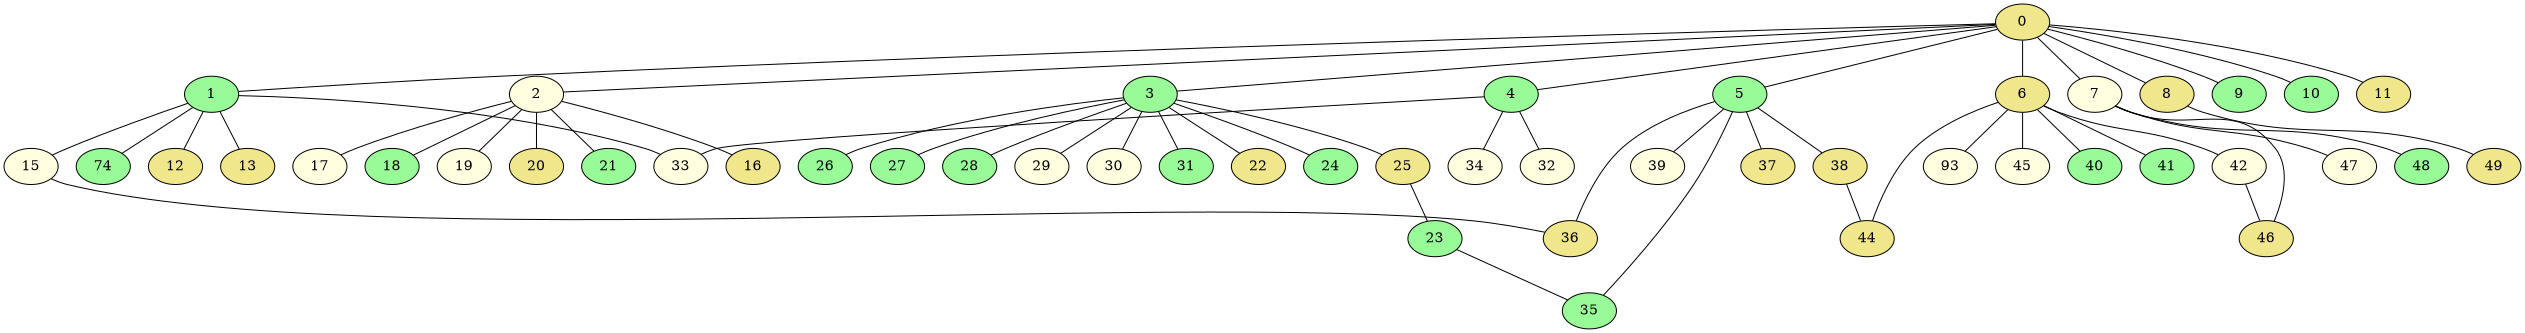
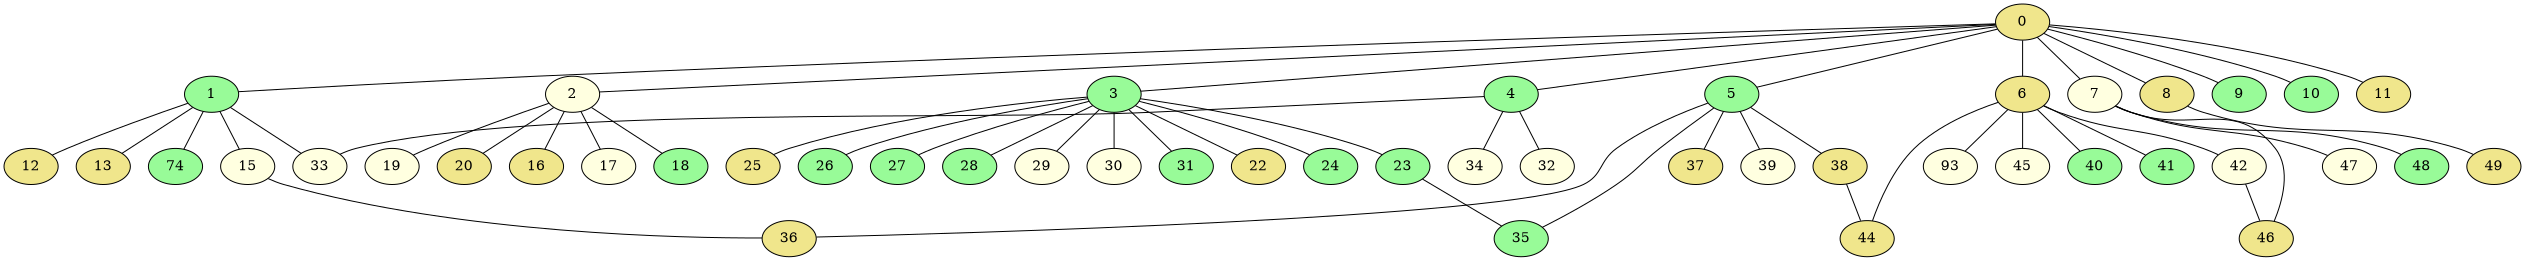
  graph {
    node [fillcolor=palegreen style=filled]
    0 [fillcolor=khaki]
    1
    2 [fillcolor=lightyellow]
    3
    4
    5
    6 [fillcolor=khaki]
    7 [fillcolor=lightyellow]
    8 [fillcolor=khaki]
    9
    10
    11 [fillcolor=khaki]
    12 [fillcolor=khaki]
    13 [fillcolor=khaki]
    n15 [label=74]
    15 [fillcolor=lightyellow]
    33 [fillcolor=lightyellow]
    16 [fillcolor=khaki]
    17 [fillcolor=lightyellow]
    18
    19 [fillcolor=lightyellow]
    20 [fillcolor=khaki]
-   21
    22 [fillcolor=khaki]
    23
    24
    25 [fillcolor=khaki]
    26
    27
    28
    29 [fillcolor=lightyellow]
    30 [fillcolor=lightyellow]
    31
    32 [fillcolor=lightyellow]
    34 [fillcolor=lightyellow]
    35
    36 [fillcolor=khaki]
    37 [fillcolor=khaki]
    38 [fillcolor=khaki]
    39 [fillcolor=lightyellow]
    40
    41
    42 [fillcolor=lightyellow]
    n44 [fillcolor=lightyellow label=93]
    44 [fillcolor=khaki]
    45 [fillcolor=lightyellow]
    48
    46 [fillcolor=khaki]
    47 [fillcolor=lightyellow]
    49 [fillcolor=khaki]
    0 -- 1
    0 -- 2
    0 -- 3
    0 -- 4
    0 -- 5
    0 -- 6
    0 -- 7
    0 -- 8
    0 -- 9
    0 -- 10
    0 -- 11
    1 -- 12
    1 -- 13
    1 -- n15
    1 -- 15
    1 -- 33
    2 -- 16
    2 -- 17
    2 -- 18
    2 -- 19
    2 -- 20
-   2 -- 21
    3 -- 22
-   25 -- 23
+   3 -- 23
    3 -- 24
    3 -- 25
    3 -- 26
    3 -- 27
    3 -- 28
    3 -- 29
    3 -- 30
    3 -- 31
    4 -- 33
    4 -- 32
    4 -- 34
    5 -- 35
    5 -- 36
    5 -- 37
    5 -- 38
    5 -- 39
    6 -- 40
    6 -- 41
    6 -- 42
    6 -- n44
    6 -- 44
    6 -- 45
    7 -- 48
    7 -- 46
    7 -- 47
    8 -- 49
    15 -- 36
    23 -- 35
    38 -- 44
    42 -- 46
  }
